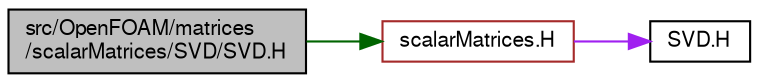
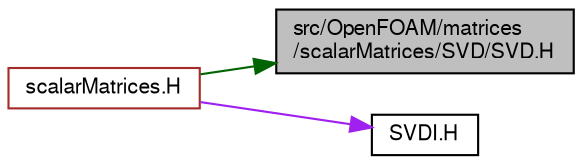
  digraph {
    rankdir=LR
    node [color=black fontname=FreeSans fontsize=10 shape=record]
    edge [fontname=FreeSans fontsize=10 labelfontname=FreeSans labelfontsize=10 style=solid]
    n1 [fillcolor=grey75 fontcolor=black height=0.2 label="src/OpenFOAM/matrices\l/scalarMatrices/SVD/SVD.H" style=filled width=0.4]
    n2 [color=brown height=0.2 label="scalarMatrices.H" width=0.4]
-   n3 [height=0.2 label="SVD.H" width=0.4]
-   n1 -> n2 [color=darkgreen]
+   n3 [height=0.2 label="SVDI.H" width=0.4]
+   n2 -> n1 [color=darkgreen]
    n2 -> n3 [color=purple]
  }
